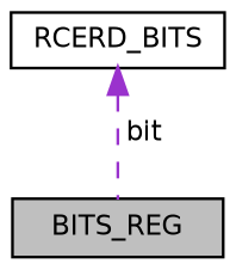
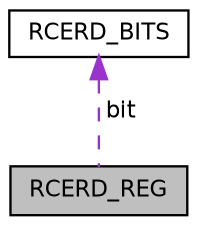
  digraph {
    node [color=black fontname=Helvetica fontsize=10 shape=record style=filled]
-   n1 [fillcolor=grey75 fontcolor=black height=0.2 label=BITS_REG width=0.4]
+   n1 [fillcolor=grey75 fontcolor=black height=0.2 label=RCERD_REG width=0.4]
    n2 [fillcolor=white height=0.2 label=RCERD_BITS width=0.4]
    n2 -> n1 [color=darkorchid3 dir=back fontname=Helvetica fontsize=10 label=" bit" labelfontname=Helvetica labelfontsize=10 style=dashed]
  }
